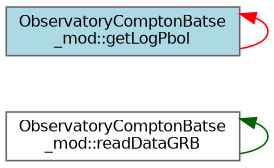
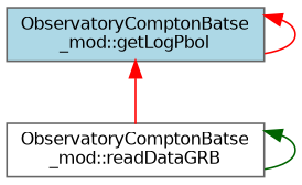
  digraph {
    rankdir=TB
    node [color=gray40 fontname=Helvetica fontsize=10 shape=record style=filled]
    edge [color=red dir=back fontname=Helvetica fontsize=10 labelfontname=Helvetica labelfontsize=10 style=solid]
    n1 [fillcolor=lightblue fontcolor=black height=0.2 label="ObservatoryComptonBatse\l_mod::getLogPbol" width=0.4]
    n2 [fillcolor=white height=0.2 label="ObservatoryComptonBatse\l_mod::readDataGRB" width=0.4]
    n1 -> n1
+   n1 -> n2
    n2 -> n2 [color=darkgreen]
  }
